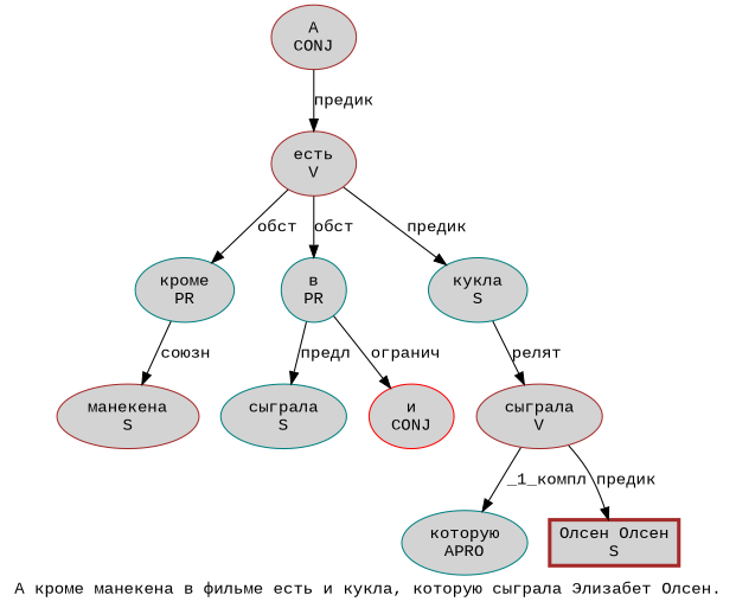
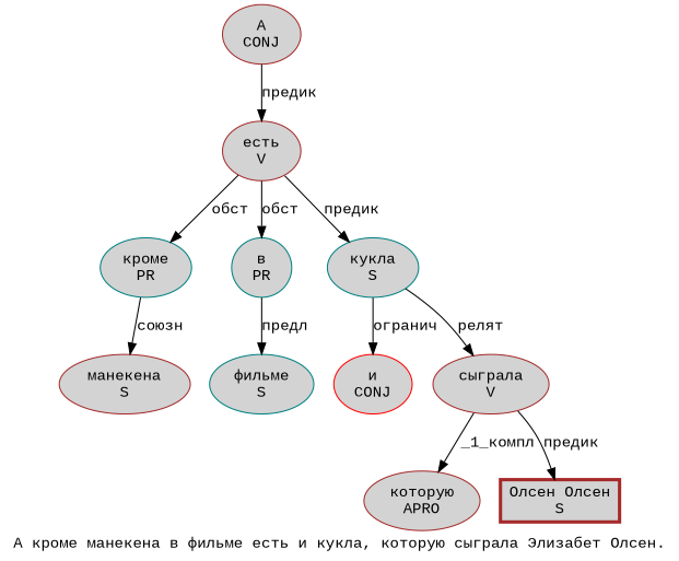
  digraph {
    fontname="Liberation Mono"
    label="А кроме манекена в фильме есть и кукла, которую сыграла Элизабет Олсен."
    node [color=brown fillcolor=lightgray fontname="Liberation Mono" penwidth=1 shape=ellipse style=filled]
    edge [fontname="Liberation Mono"]
    n1 [label="А\nCONJ"]
    n2 [label="есть\nV"]
    n3 [color=teal label="кроме\nPR"]
    n4 [color=teal label="в\nPR"]
    n5 [color=teal label="кукла\nS"]
    n6 [label="манекена\nS"]
-   n7 [color=teal label="сыграла\nS"]
+   n7 [color=teal label="фильме\nS"]
    n8 [color=red label="и\nCONJ"]
    n9 [label="сыграла\nV"]
-   n10 [color=teal label="которую\nAPRO"]
+   n10 [label="которую\nAPRO"]
    n11 [label="Олсен Олсен\nS" penwidth=3 shape=box]
    n1 -> n2 [label="предик"]
    n2 -> n3 [label="обст"]
    n2 -> n4 [label="обст"]
    n2 -> n5 [label="предик"]
    n3 -> n6 [label="союзн"]
    n4 -> n7 [label="предл"]
-   n4 -> n8 [label="огранич"]
+   n5 -> n8 [label="огранич"]
    n5 -> n9 [label="релят"]
    n9 -> n10 [label="_1_компл"]
    n9 -> n11 [label="предик"]
  }
